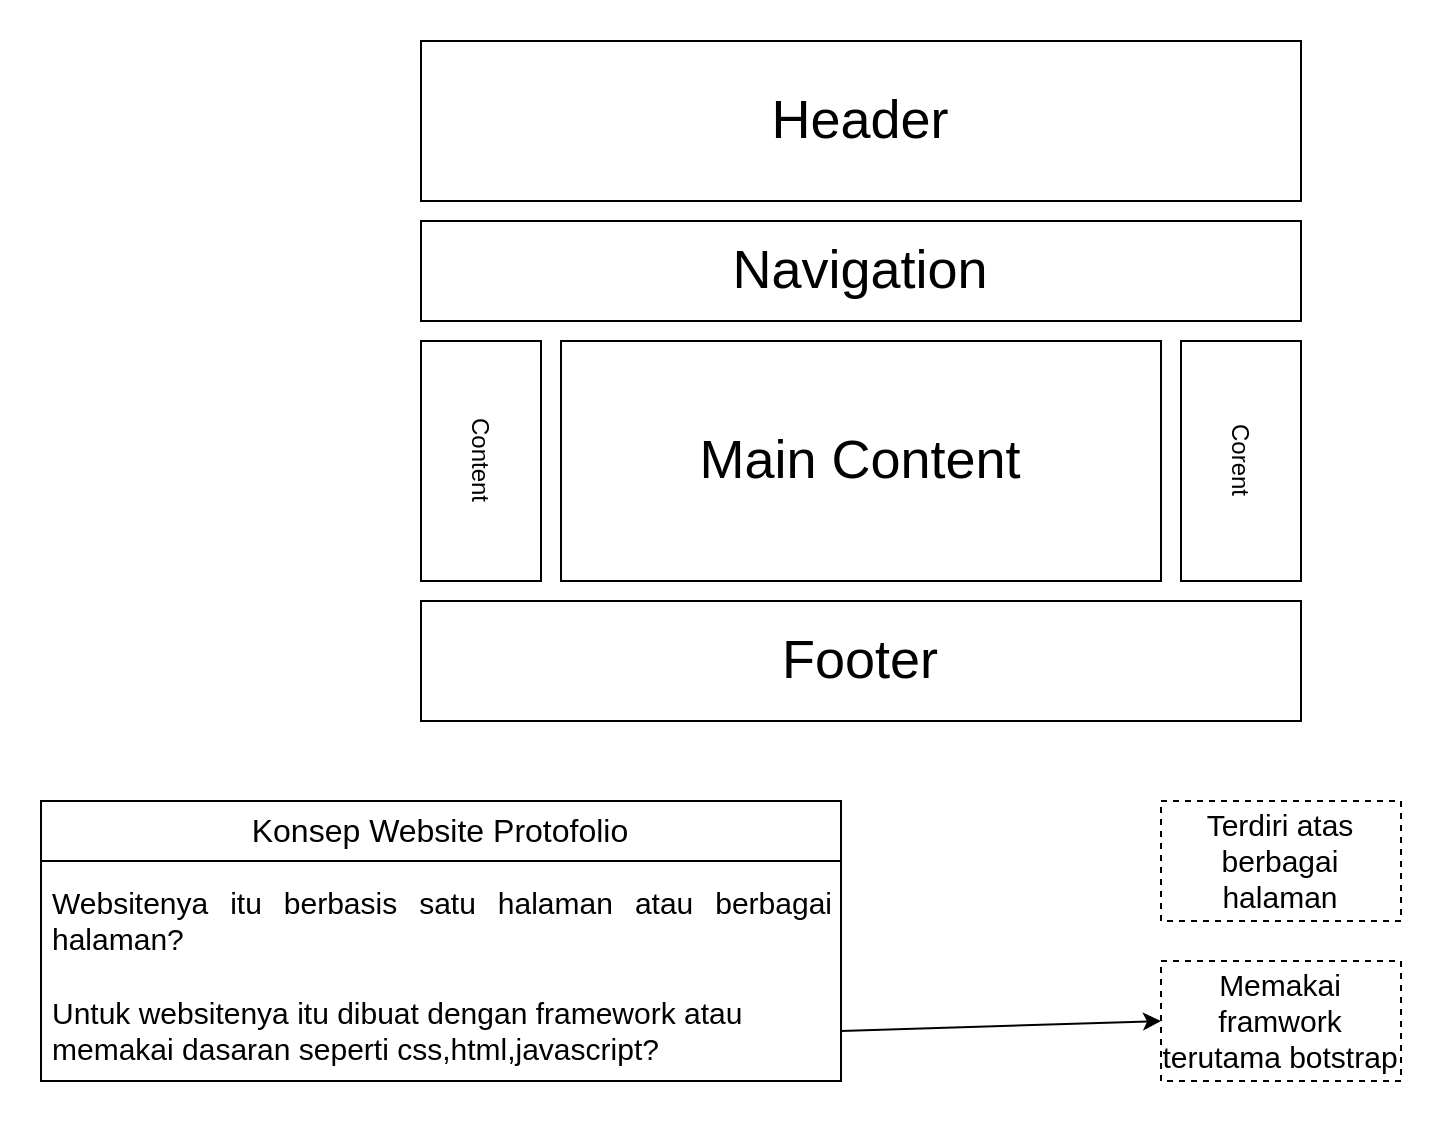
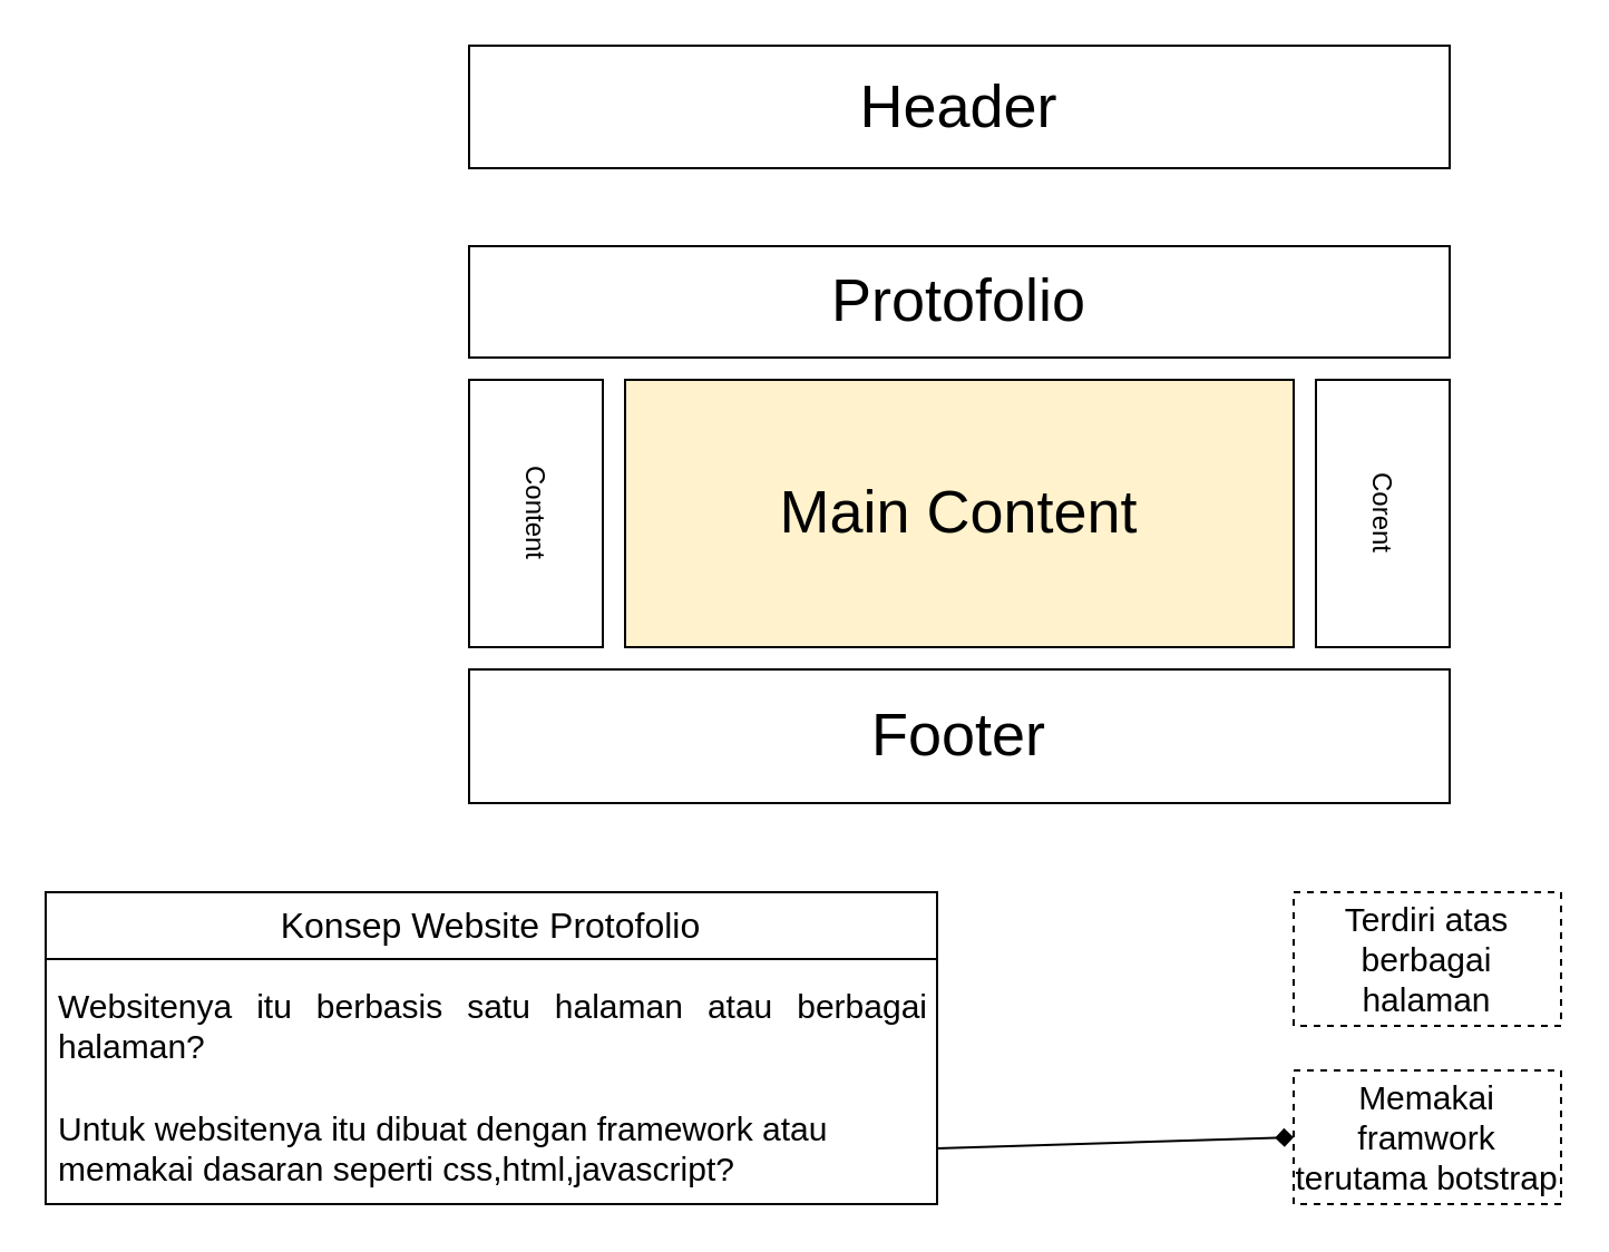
  <mxCell id="0" />
  <mxCell id="1" parent="0" />
- <mxCell id="2" value="&lt;font style=&quot;font-size: 27px;&quot;&gt;Header&lt;/font&gt;" style="rounded=0;whiteSpace=wrap;html=1;" parent="1" vertex="1"><mxGeometry x="210" y="20" width="440" height="80" as="geometry" /></mxCell>
+ <mxCell id="2" value="&lt;font style=&quot;font-size: 27px;&quot;&gt;Header&lt;/font&gt;" style="rounded=0;whiteSpace=wrap;html=1;" parent="1" vertex="1"><mxGeometry x="210" y="20" width="440" height="55" as="geometry" /></mxCell>
  <mxCell id="3" value="Content" style="rounded=0;whiteSpace=wrap;html=1;rotation=90;" parent="1" vertex="1"><mxGeometry x="180" y="200" width="120" height="60" as="geometry" /></mxCell>
- <mxCell id="4" value="Main Content" style="rounded=0;whiteSpace=wrap;html=1;fontSize=27;" parent="1" vertex="1"><mxGeometry x="280" y="170" width="300" height="120" as="geometry" /></mxCell>
+ <mxCell id="4" value="Main Content" style="rounded=0;whiteSpace=wrap;html=1;fontSize=27;fillColor=#fff2cc;" parent="1" vertex="1"><mxGeometry x="280" y="170" width="300" height="120" as="geometry" /></mxCell>
  <mxCell id="5" value="Corent" style="rounded=0;whiteSpace=wrap;html=1;rotation=90;" parent="1" vertex="1"><mxGeometry x="560" y="200" width="120" height="60" as="geometry" /></mxCell>
  <mxCell id="6" value="Footer" style="rounded=0;whiteSpace=wrap;html=1;fontSize=27;" parent="1" vertex="1"><mxGeometry x="210" y="300" width="440" height="60" as="geometry" /></mxCell>
- <mxCell id="7" value="&lt;font style=&quot;font-size: 27px;&quot;&gt;Navigation&lt;/font&gt;" style="rounded=0;whiteSpace=wrap;html=1;" parent="1" vertex="1"><mxGeometry x="210" y="110" width="440" height="50" as="geometry" /></mxCell>
+ <mxCell id="7" value="&lt;font style=&quot;font-size: 27px;&quot;&gt;Protofolio&lt;/font&gt;" style="rounded=0;whiteSpace=wrap;html=1;" parent="1" vertex="1"><mxGeometry x="210" y="110" width="440" height="50" as="geometry" /></mxCell>
  <mxCell id="8" value="Konsep Website Protofolio" style="swimlane;fontStyle=0;childLayout=stackLayout;horizontal=1;startSize=30;horizontalStack=0;resizeParent=1;resizeParentMax=0;resizeLast=0;collapsible=1;marginBottom=0;whiteSpace=wrap;html=1;fontSize=16;" parent="1" vertex="1"><mxGeometry x="20" y="400" width="400" height="140" as="geometry" /></mxCell>
  <mxCell id="9" value="&lt;div style=&quot;text-align: justify;&quot;&gt;&lt;span style=&quot;background-color: initial;&quot;&gt;Websitenya itu berbasis satu halaman atau berbagai halaman?&lt;/span&gt;&lt;/div&gt;" style="text;strokeColor=none;fillColor=none;align=left;verticalAlign=middle;spacingLeft=4;spacingRight=4;overflow=hidden;points=[[0,0.5],[1,0.5]];portConstraint=eastwest;rotatable=0;whiteSpace=wrap;html=1;fontSize=15;" parent="8" vertex="1"><mxGeometry y="30" width="400" height="60" as="geometry" /></mxCell>
  <mxCell id="10" value="Untuk websitenya itu dibuat dengan framework atau memakai dasaran seperti css,html,javascript?" style="text;strokeColor=none;fillColor=none;align=left;verticalAlign=middle;spacingLeft=4;spacingRight=4;overflow=hidden;points=[[0,0.5],[1,0.5]];portConstraint=eastwest;rotatable=0;whiteSpace=wrap;html=1;fontSize=15;" parent="8" vertex="1"><mxGeometry y="90" width="400" height="50" as="geometry" /></mxCell>
  <mxCell id="11" value="Terdiri atas berbagai halaman" style="rounded=0;whiteSpace=wrap;html=1;fontSize=15;dashed=1;" parent="1" vertex="1"><mxGeometry x="580" y="400" width="120" height="60" as="geometry" /></mxCell>
  <mxCell id="12" value="Memakai framwork terutama botstrap" style="rounded=0;whiteSpace=wrap;html=1;fontSize=15;dashed=1;" parent="1" vertex="1"><mxGeometry x="580" y="480" width="120" height="60" as="geometry" /></mxCell>
- <mxCell id="13" style="edgeStyle=none;html=1;exitX=1;exitY=0.5;exitDx=0;exitDy=0;entryX=0;entryY=0.5;entryDx=0;entryDy=0;fontSize=15;" parent="1" source="10" target="12" edge="1"><mxGeometry relative="1" as="geometry" /></mxCell>
+ <mxCell id="13" style="edgeStyle=none;html=1;exitX=1;exitY=0.5;exitDx=0;exitDy=0;entryX=0;entryY=0.5;entryDx=0;entryDy=0;fontSize=15;endArrow=diamond;" parent="1" source="10" target="12" edge="1"><mxGeometry relative="1" as="geometry" /></mxCell>
